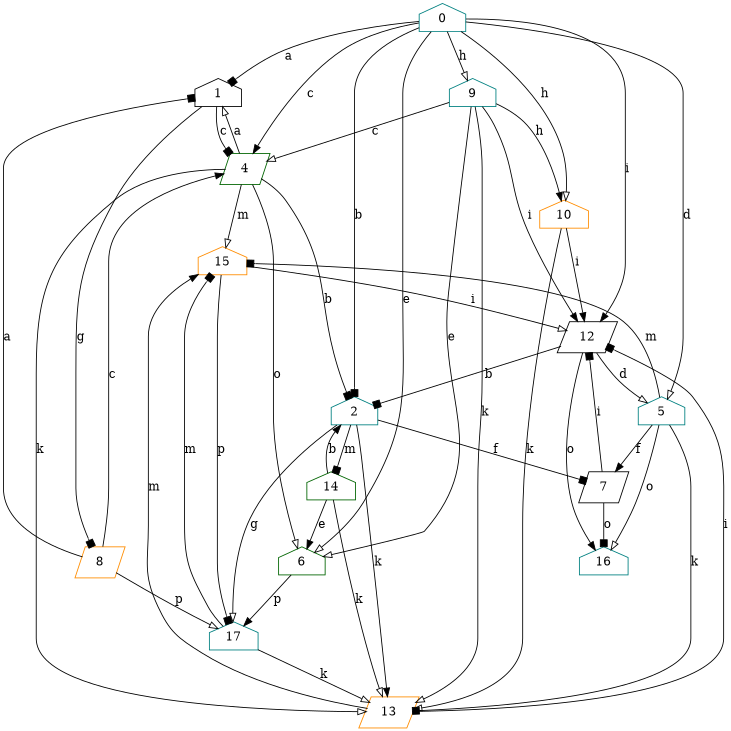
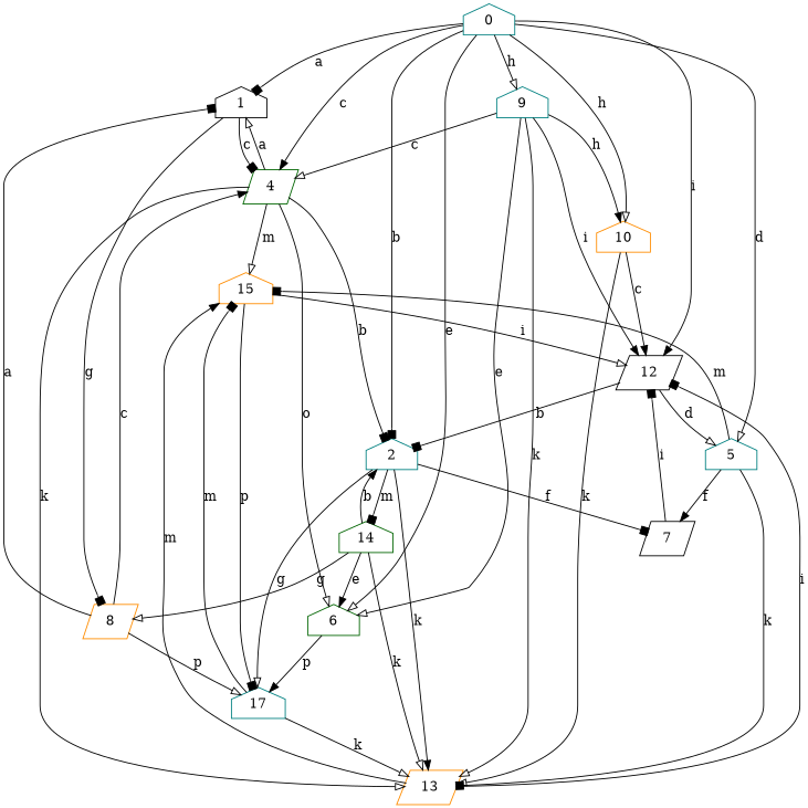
  strict digraph {
    node [color=teal shape=house]
    edge [arrowhead=onormal]
    1 [color=black]
    0
    2
    4 [color=darkgreen shape=parallelogram]
    5
    6 [color=darkgreen]
    9
    10 [color=darkorange]
    12 [color=black shape=parallelogram]
    8 [color=darkorange shape=parallelogram]
    7 [color=black shape=parallelogram]
    13 [color=darkorange shape=parallelogram]
    14 [color=darkgreen]
    17
    15 [color=darkorange]
-   16
    1 -> 4 [arrowhead=box label=c]
    1 -> 8 [arrowhead=box label=g]
    0 -> 1 [arrowhead=box label=a]
    0 -> 2 [arrowhead=box label=b]
    0 -> 4 [arrowhead=normal label=c]
    0 -> 5 [label=d]
    0 -> 6 [label=e]
    0 -> 9 [label=h]
    0 -> 10 [label=h]
    0 -> 12 [arrowhead=normal label=i]
    2 -> 7 [arrowhead=box label=f]
    2 -> 13 [arrowhead=normal label=k]
    2 -> 14 [arrowhead=box label=m]
    2 -> 17 [label=g]
    4 -> 1 [label=a]
    4 -> 2 [arrowhead=box label=b]
    4 -> 6 [label=o]
    4 -> 13 [label=k]
    4 -> 15 [label=m]
    5 -> 7 [arrowhead=normal label=f]
    5 -> 13 [arrowhead=box label=k]
    5 -> 15 [arrowhead=box label=m]
-   5 -> 16 [label=o]
    6 -> 17 [arrowhead=normal label=p]
    9 -> 4 [label=c]
    9 -> 6 [label=e]
    9 -> 10 [arrowhead=normal label=h]
    9 -> 12 [arrowhead=normal label=i]
    9 -> 13 [label=k]
-   10 -> 12 [arrowhead=normal label=i]
+   10 -> 12 [arrowhead=normal label=c]
    10 -> 13 [label=k]
    12 -> 2 [arrowhead=box label=b]
    12 -> 5 [label=d]
-   12 -> 16 [arrowhead=normal label=o]
    8 -> 1 [arrowhead=box label=a]
    8 -> 4 [arrowhead=normal label=c]
    8 -> 17 [label=p]
    7 -> 12 [arrowhead=box label=i]
-   7 -> 16 [arrowhead=box label=o]
    13 -> 12 [arrowhead=box label=i]
    13 -> 15 [arrowhead=normal label=m]
    14 -> 2 [arrowhead=normal label=b]
    14 -> 6 [arrowhead=normal label=e]
+   14 -> 8 [label=g]
    14 -> 13 [label=k]
    17 -> 13 [label=k]
    17 -> 15 [arrowhead=box label=m]
    15 -> 12 [label=i]
    15 -> 17 [arrowhead=box label=p]
  }
